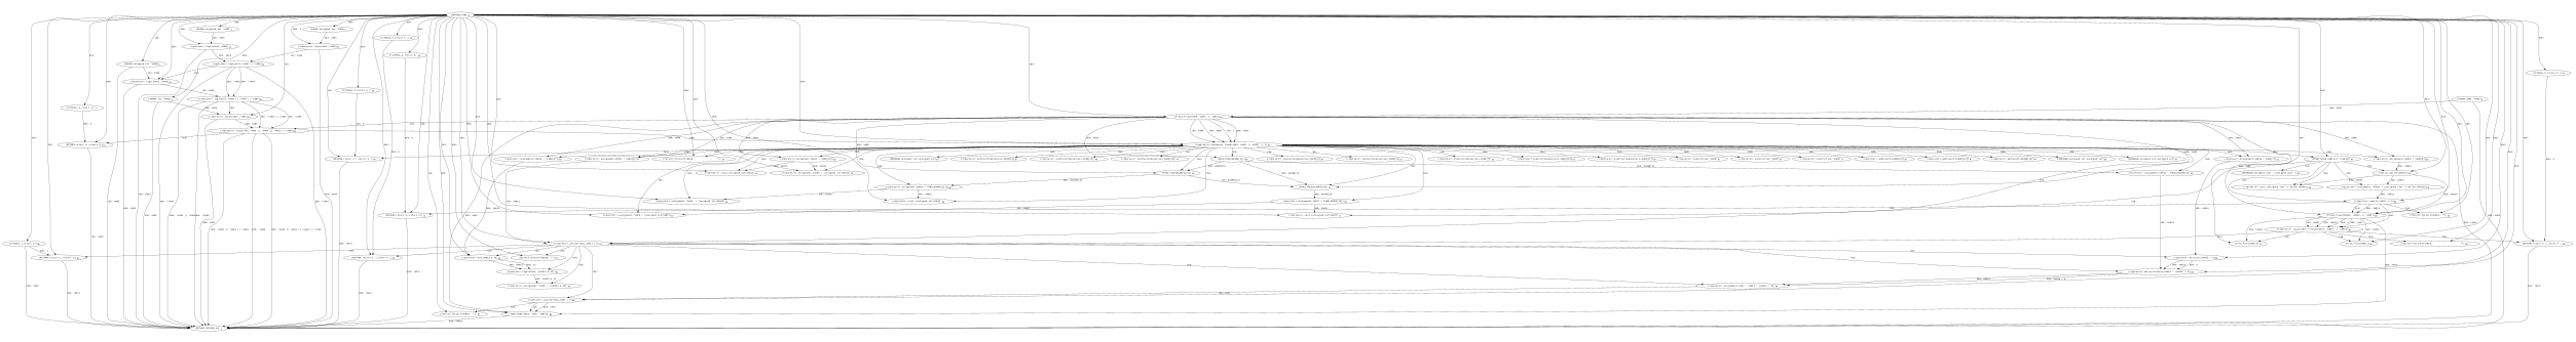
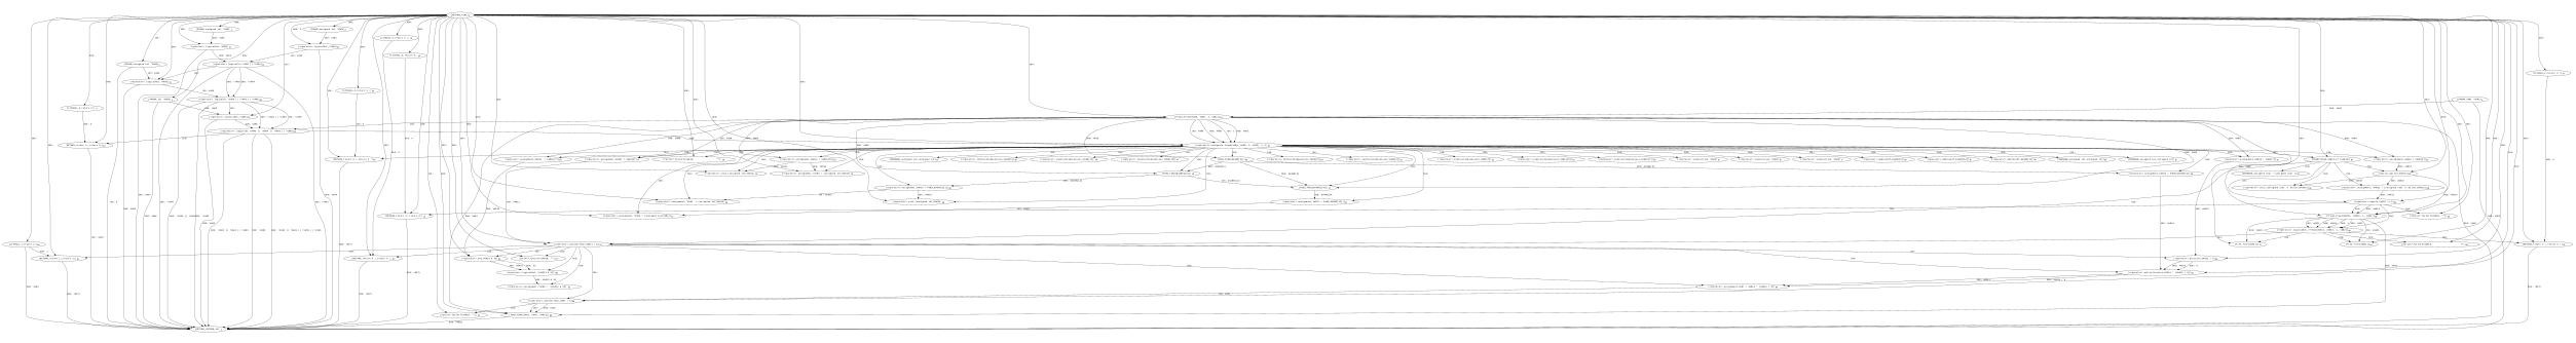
  digraph {
    fontname="Liberation Mono"
    node [fontname="Liberation Mono"]
    edge [fontname="Liberation Mono"]
    n1 [label=<(METHOD,FUN1)<SUB>1</SUB>>]
    n2 [label=<(PARAM,unsigned int *VAR3)<SUB>1</SUB>>]
    n3 [label=<(PARAM,unsigned int *VAR4)<SUB>2</SUB>>]
    n4 [label=<(PARAM,unsigned int *VAR5)<SUB>2</SUB>>]
    n5 [label=<(PARAM,int *VAR6)<SUB>2</SUB>>]
    n6 [label=<(&lt;operator&gt;.assignment,*VAR3 = (unsigned int)VAR12)<SUB>55</SUB>>]
    n7 [label=<(&lt;operator&gt;.assignment,*VAR4  = (unsigned int)VAR16)<SUB>56</SUB>>]
    n8 [label=<(&lt;operator&gt;.assignment,*VAR5 = (unsigned int)VAR17)<SUB>57</SUB>>]
    n9 [label=<(RETURN,return 1;,return 1;)<SUB>90</SUB>>]
    n10 [label=<(&lt;operator&gt;.notEquals,fread(VAR8, VAR9, 1, VAR2) != 1)<SUB>18</SUB>>]
    n11 [label=<(IDENTIFIER,VAR10,if (VAR10))<SUB>60</SUB>>]
    n12 [label=<(&lt;operator&gt;.greaterThan,VAR11 &gt; 8)<SUB>76</SUB>>]
    n13 [label=<(&lt;operator&gt;.greaterThan,VAR7 &gt; 0)<SUB>86</SUB>>]
    n14 [label=<(LITERAL,1,return 1;)<SUB>90</SUB>>]
    n15 [label=<(RETURN,return 0;,return 0;)<SUB>12</SUB>>]
    n16 [label=<(fprintf,fprintf(VAR18,                 &quot;&quot;))<SUB>16</SUB>>]
    n17 [label=<(RETURN,return 0 ;,return 0 ;)<SUB>18</SUB>>]
    n18 [label=<(&lt;operator&gt;.cast,(unsigned int)VAR12)<SUB>55</SUB>>]
    n19 [label=<(&lt;operator&gt;.cast,(unsigned int)VAR16)<SUB>56</SUB>>]
-   n20 [label=<(&lt;operator&gt;.cast,(unsigned int)VAR17)<SUB>57</SUB>>]
    n21 [label=<(free,free(VAR21))<SUB>72</SUB>>]
    n22 [label=<(fprintf,fprintf(VAR18, &quot;&quot;))<SUB>77</SUB>>]
    n23 [label=<(RETURN,return 0 ;,return 0 ;)<SUB>78</SUB>>]
    n24 [label=<(&lt;operator&gt;.multiplication,VAR14 * (VAR15 / 8))<SUB>84</SUB>>]
    n25 [label=<(fprintf,fprintf(VAR18, &quot;&quot;))<SUB>87</SUB>>]
    n26 [label=<(FUN3,FUN3(VAR2, VAR7, VAR22))<SUB>88</SUB>>]
    n27 [label=<(&lt;operator&gt;.logicalNot,!VAR6)<SUB>11</SUB>>]
    n28 [label=<(LITERAL,0,return 0;)<SUB>12</SUB>>]
    n29 [label=<(fread,fread(VAR8, VAR9, 1, VAR2))<SUB>15</SUB>>]
    n30 [label=<(LITERAL,0,return 0 ;)<SUB>18</SUB>>]
    n31 [label=<(&lt;operator&gt;.equals,VAR21 == 0)<SUB>62</SUB>>]
    n32 [label=<(LITERAL,0,return 0 ;)<SUB>78</SUB>>]
    n33 [label=<(&lt;operator&gt;.and,VAR13 &amp; 32)<SUB>81</SUB>>]
    n34 [label=<(&lt;operator&gt;.division,VAR15 / 8)<SUB>84</SUB>>]
    n35 [label=<(&lt;operator&gt;.logicalNot,!VAR5)<SUB>11</SUB>>]
    n36 [label=<(fprintf,fprintf(VAR18, &quot;&quot;))<SUB>63</SUB>>]
    n37 [label=<(RETURN,return 0;,return 0;)<SUB>64</SUB>>]
    n38 [label=<(fprintf,fprintf(VAR18,                     &quot;&quot;))<SUB>67</SUB>>]
    n39 [label=<(free,free(VAR21))<SUB>69</SUB>>]
    n40 [label=<(RETURN,return 0 ;,return 0 ;)<SUB>70</SUB>>]
    n41 [label=<(&lt;operator&gt;.logicalNot,!VAR3)<SUB>11</SUB>>]
    n42 [label=<(&lt;operator&gt;.logicalNot,!VAR4)<SUB>11</SUB>>]
    n43 [label=<(malloc,malloc(VAR10))<SUB>61</SUB>>]
    n44 [label=<(LITERAL,0,return 0;)<SUB>64</SUB>>]
    n45 [label=<(fread,fread(VAR21, VAR10, 1, VAR2))<SUB>66</SUB>>]
    n46 [label=<(LITERAL,0,return 0 ;)<SUB>70</SUB>>]
    n47 [label=<(PARAM,VAR1 *VAR2)<SUB>1</SUB>>]
    n48 [label=<(METHOD_RETURN,int)<SUB>1</SUB>>]
    n49 [label=<(&lt;operator&gt;.assignment,VAR10 = VAR8[0])<SUB>20</SUB>>]
    n50 [label=<(&lt;operator&gt;.assignment,VAR11 = VAR8[2])<SUB>22</SUB>>]
    n51 [label=<(&lt;operator&gt;.assignment,VAR14 = FUN2(&amp;VAR8[5]))<SUB>26</SUB>>]
    n52 [label=<(&lt;operator&gt;.assignment,VAR15 = VAR8[7])<SUB>31</SUB>>]
    n53 [label=<(&lt;operator&gt;.assignment,VAR16 = FUN2(&amp;VAR8[12]))<SUB>45</SUB>>]
    n54 [label=<(&lt;operator&gt;.assignment,VAR17 = FUN2(&amp;VAR8[14]))<SUB>47</SUB>>]
    n55 [label=<(&lt;operator&gt;.assignment,VAR12 = VAR8[16])<SUB>52</SUB>>]
    n56 [label=<(&lt;operator&gt;.assignment,VAR13  = VAR8[17])<SUB>53</SUB>>]
    n57 [label=<(FUN2,FUN2(&amp;VAR8[5]))<SUB>26</SUB>>]
    n58 [label=<(FUN2,FUN2(&amp;VAR8[12]))<SUB>45</SUB>>]
    n59 [label=<(FUN2,FUN2(&amp;VAR8[14]))<SUB>47</SUB>>]
    n60 [label=<(&lt;operator&gt;.indirectIndexAccess,VAR8[0])<SUB>20</SUB>>]
    n61 [label=<(&lt;operator&gt;.indirectIndexAccess,VAR8[2])<SUB>22</SUB>>]
    n62 [label=<(&lt;operator&gt;.indirectIndexAccess,VAR8[7])<SUB>31</SUB>>]
    n63 [label=<(&lt;operator&gt;.indirectIndexAccess,VAR8[16])<SUB>52</SUB>>]
    n64 [label=<(&lt;operator&gt;.indirectIndexAccess,VAR8[17])<SUB>53</SUB>>]
    n65 [label=<(&lt;operator&gt;.indirection,*VAR3)<SUB>55</SUB>>]
    n66 [label=<(&lt;operator&gt;.indirection,*VAR4)<SUB>56</SUB>>]
    n67 [label=<(&lt;operator&gt;.indirection,*VAR5)<SUB>57</SUB>>]
    n68 [label=<(&lt;operator&gt;.addressOf,&amp;VAR8[5])<SUB>26</SUB>>]
    n69 [label=<(&lt;operator&gt;.addressOf,&amp;VAR8[12])<SUB>45</SUB>>]
    n70 [label=<(&lt;operator&gt;.addressOf,&amp;VAR8[14])<SUB>47</SUB>>]
    n71 [label=<(UNKNOWN,unsigned int,unsigned int)<SUB>55</SUB>>]
    n72 [label=<(UNKNOWN,unsigned int,unsigned int)<SUB>56</SUB>>]
    n73 [label=<(UNKNOWN,unsigned int,unsigned int)<SUB>57</SUB>>]
    n74 [label=<(&lt;operator&gt;.indirectIndexAccess,VAR8[5])<SUB>26</SUB>>]
    n75 [label=<(&lt;operator&gt;.indirectIndexAccess,VAR8[12])<SUB>45</SUB>>]
    n76 [label=<(&lt;operator&gt;.indirectIndexAccess,VAR8[14])<SUB>47</SUB>>]
    n77 [label=<(&lt;operator&gt;.assignment,*VAR21 = (unsigned char *) malloc(VAR10))<SUB>61</SUB>>]
    n78 [label=<(&lt;operator&gt;.cast,(unsigned char *) malloc(VAR10))<SUB>61</SUB>>]
    n79 [label=<(UNKNOWN,unsigned char *,unsigned char *)<SUB>61</SUB>>]
    n80 [label=<(&lt;operator&gt;.assignment,*VAR6 = !(VAR13 &amp; 32))<SUB>81</SUB>>]
    n81 [label=<(&lt;operator&gt;.assignment,VAR7 = VAR14 * (VAR15 / 8))<SUB>84</SUB>>]
    n82 [label=<(&lt;operator&gt;.logicalNot,!(VAR13 &amp; 32))<SUB>81</SUB>>]
    n83 [label=<(&lt;operator&gt;.logicalOr,!VAR3 || !VAR4 || !VAR5 || !VAR6)<SUB>11</SUB>>]
    n84 [label=<(&lt;operator&gt;.logicalNot,!fread(VAR21, VAR10, 1, VAR2))<SUB>66</SUB>>]
    n85 [label=<(&lt;operator&gt;.logicalOr,!VAR3 || !VAR4 || !VAR5)<SUB>11</SUB>>]
    n86 [label=<(&lt;operator&gt;.logicalOr,!VAR3 || !VAR4)<SUB>11</SUB>>]
    n1 -> n2 [label="DDG: "]
    n1 -> n3 [label="DDG: "]
    n1 -> n4 [label="DDG: "]
    n1 -> n5 [label="DDG: "]
    n1 -> n6 [label="DDG: "]
    n1 -> n7 [label="DDG: "]
    n1 -> n8 [label="DDG: "]
    n1 -> n9 [label="DDG: "]
    n1 -> n10 [label="DDG: "]
    n1 -> n11 [label="DDG: "]
    n1 -> n12 [label="DDG: "]
    n1 -> n13 [label="DDG: "]
    n1 -> n14 [label="DDG: "]
    n1 -> n15 [label="DDG: "]
    n1 -> n16 [label="DDG: "]
    n1 -> n17 [label="DDG: "]
    n1 -> n18 [label="DDG: "]
    n1 -> n19 [label="DDG: "]
-   n1 -> n20 [label="DDG: "]
    n1 -> n21 [label="DDG: "]
    n1 -> n22 [label="DDG: "]
    n1 -> n23 [label="DDG: "]
    n1 -> n24 [label="DDG: "]
    n1 -> n25 [label="DDG: "]
    n1 -> n26 [label="DDG: "]
    n1 -> n27 [label="DDG: "]
    n1 -> n28 [label="DDG: "]
    n1 -> n29 [label="DDG: "]
    n1 -> n30 [label="DDG: "]
    n1 -> n31 [label="DDG: "]
    n1 -> n32 [label="DDG: "]
    n1 -> n33 [label="DDG: "]
    n1 -> n34 [label="DDG: "]
    n1 -> n35 [label="DDG: "]
    n1 -> n36 [label="DDG: "]
    n1 -> n37 [label="DDG: "]
    n1 -> n38 [label="DDG: "]
    n1 -> n39 [label="DDG: "]
    n1 -> n40 [label="DDG: "]
    n1 -> n41 [label="DDG: "]
    n1 -> n42 [label="DDG: 0"]
    n1 -> n43 [label="DDG: "]
    n1 -> n44 [label="DDG: "]
    n1 -> n45 [label="DDG: "]
    n1 -> n46 [label="DDG: "]
    n2 -> n41 [label="DDG: VAR3"]
    n3 -> n42 [label="DDG: VAR4"]
    n4 -> n35 [label="DDG: VAR5"]
-   n4 -> n48 [label="DDG: VAR5"]
+   n4 -> n48 [label="DDG: 8"]
    n5 -> n27 [label="DDG: VAR6"]
    n5 -> n48 [label="DDG: VAR6"]
    n9 -> n48 [label="DDG: &lt;RET&gt;"]
    n10 -> n6 [label="CDG: "]
    n10 -> n7 [label="CDG: "]
    n10 -> n8 [label="CDG: "]
    n10 -> n11 [label="CDG: "]
    n10 -> n16 [label="CDG: "]
    n10 -> n17 [label="CDG: "]
    n10 -> n18 [label="CDG: "]
    n10 -> n19 [label="CDG: "]
-   n10 -> n20 [label="CDG: "]
    n10 -> n49 [label="CDG: "]
    n10 -> n50 [label="CDG: "]
    n10 -> n51 [label="CDG: "]
    n10 -> n52 [label="CDG: "]
    n10 -> n53 [label="CDG: "]
    n10 -> n54 [label="CDG: "]
    n10 -> n55 [label="CDG: "]
    n10 -> n56 [label="CDG: "]
    n10 -> n57 [label="CDG: "]
    n10 -> n58 [label="CDG: "]
    n10 -> n59 [label="CDG: "]
    n10 -> n60 [label="CDG: "]
    n10 -> n61 [label="CDG: "]
    n10 -> n62 [label="CDG: "]
    n10 -> n63 [label="CDG: "]
    n10 -> n64 [label="CDG: "]
    n10 -> n65 [label="CDG: "]
    n10 -> n66 [label="CDG: "]
    n10 -> n67 [label="CDG: "]
    n10 -> n68 [label="CDG: "]
    n10 -> n69 [label="CDG: "]
    n10 -> n70 [label="CDG: "]
    n10 -> n71 [label="CDG: "]
    n10 -> n72 [label="CDG: "]
    n10 -> n73 [label="CDG: "]
    n10 -> n74 [label="CDG: "]
    n10 -> n75 [label="CDG: "]
    n10 -> n76 [label="CDG: "]
    n11 -> n12 [label="CDG: "]
    n11 -> n31 [label="CDG: "]
    n11 -> n43 [label="CDG: "]
    n11 -> n77 [label="CDG: "]
    n11 -> n78 [label="CDG: "]
    n11 -> n79 [label="CDG: "]
    n12 -> n9 [label="CDG: "]
    n12 -> n13 [label="CDG: "]
    n12 -> n22 [label="CDG: "]
    n12 -> n23 [label="CDG: "]
    n12 -> n24 [label="CDG: "]
    n12 -> n33 [label="CDG: "]
    n12 -> n34 [label="CDG: "]
    n12 -> n80 [label="CDG: "]
    n12 -> n81 [label="CDG: "]
    n12 -> n82 [label="CDG: "]
    n13 -> n25 [label="CDG: "]
    n13 -> n26 [label="DDG: VAR7"]
    n13 -> n26 [label="CDG: "]
    n14 -> n9 [label="DDG: 1"]
    n14 -> n48 [label="DDG: VAR4"]
    n15 -> n48 [label="DDG: &lt;RET&gt;"]
    n17 -> n48 [label="DDG: &lt;RET&gt;"]
    n23 -> n48 [label="DDG: &lt;RET&gt;"]
    n24 -> n81 [label="DDG: VAR14"]
    n24 -> n81 [label="DDG: VAR15 / 8"]
    n26 -> n48 [label="DDG: VAR22"]
    n27 -> n48 [label="DDG: VAR6"]
    n27 -> n83 [label="DDG: VAR6"]
    n28 -> n15 [label="DDG: 0"]
    n29 -> n10 [label="DDG: VAR8"]
    n29 -> n10 [label="DDG: VAR9"]
    n29 -> n10 [label="DDG: 1"]
    n29 -> n10 [label="DDG: VAR2"]
    n29 -> n26 [label="DDG: VAR2"]
    n29 -> n45 [label="DDG: VAR2"]
    n29 -> n48 [label="DDG: VAR9"]
    n29 -> n49 [label="DDG: VAR8"]
    n29 -> n50 [label="DDG: VAR8"]
    n29 -> n52 [label="DDG: VAR8"]
    n29 -> n55 [label="DDG: VAR8"]
    n29 -> n56 [label="DDG: VAR8"]
    n29 -> n57 [label="DDG: VAR8"]
    n29 -> n58 [label="DDG: VAR8"]
    n29 -> n59 [label="DDG: VAR8"]
    n29 -> n83 [label="CDG: "]
    n30 -> n17 [label="DDG: 0"]
    n31 -> n36 [label="CDG: "]
    n31 -> n37 [label="CDG: "]
    n31 -> n45 [label="DDG: VAR21"]
    n31 -> n45 [label="CDG: "]
    n31 -> n84 [label="CDG: "]
    n32 -> n23 [label="DDG: 0"]
    n33 -> n82 [label="DDG: VAR13"]
    n33 -> n82 [label="DDG: 32"]
    n34 -> n24 [label="DDG: VAR15"]
    n34 -> n24 [label="DDG: 8"]
    n35 -> n48 [label="DDG: VAR5"]
    n35 -> n85 [label="DDG: VAR5"]
    n37 -> n48 [label="DDG: &lt;RET&gt;"]
    n40 -> n48 [label="DDG: &lt;RET&gt;"]
    n41 -> n48 [label="DDG: VAR3"]
    n41 -> n86 [label="DDG: VAR3"]
    n42 -> n48 [label="DDG: VAR4"]
    n42 -> n86 [label="DDG: VAR4"]
    n43 -> n45 [label="DDG: VAR10"]
    n43 -> n77 [label="DDG: VAR10"]
    n43 -> n78 [label="DDG: VAR10"]
    n44 -> n37 [label="DDG: 0"]
    n45 -> n21 [label="DDG: VAR21"]
    n45 -> n26 [label="DDG: VAR2"]
    n45 -> n39 [label="DDG: VAR21"]
    n45 -> n84 [label="DDG: VAR21"]
    n45 -> n84 [label="DDG: VAR10"]
    n45 -> n84 [label="DDG: 1"]
    n45 -> n84 [label="DDG: VAR2"]
    n46 -> n40 [label="DDG: 0"]
    n47 -> n29 [label="DDG: VAR2"]
    n47 -> n48 [label="DDG: VAR2"]
    n49 -> n43 [label="DDG: VAR10"]
    n50 -> n12 [label="DDG: VAR11"]
    n51 -> n24 [label="DDG: VAR14"]
    n52 -> n34 [label="DDG: VAR15"]
    n53 -> n7 [label="DDG: VAR16"]
    n53 -> n19 [label="DDG: VAR16"]
    n54 -> n8 [label="DDG: VAR17"]
-   n54 -> n20 [label="DDG: VAR17"]
    n55 -> n6 [label="DDG: VAR12"]
    n55 -> n18 [label="DDG: VAR12"]
    n56 -> n33 [label="DDG: VAR13"]
    n57 -> n51 [label="DDG: &amp;VAR8[5]"]
    n57 -> n58 [label="DDG: &amp;VAR8[5]"]
    n57 -> n59 [label="DDG: &amp;VAR8[5]"]
    n58 -> n53 [label="DDG: &amp;VAR8[12]"]
    n58 -> n59 [label="DDG: &amp;VAR8[12]"]
    n59 -> n54 [label="DDG: &amp;VAR8[14]"]
    n77 -> n31 [label="DDG: VAR21"]
    n81 -> n13 [label="DDG: VAR7"]
    n82 -> n80 [label="DDG: VAR13 &amp; 32"]
    n83 -> n10 [label="CDG: "]
    n83 -> n15 [label="CDG: "]
    n83 -> n48 [label="DDG: !VAR3 || !VAR4 || !VAR5"]
    n83 -> n48 [label="DDG: !VAR6"]
    n83 -> n48 [label="DDG: !VAR3 || !VAR4 || !VAR5 || !VAR6"]
    n84 -> n12 [label="CDG: "]
    n84 -> n21 [label="CDG: "]
    n84 -> n38 [label="CDG: "]
    n84 -> n39 [label="CDG: "]
    n84 -> n40 [label="CDG: "]
    n85 -> n27 [label="CDG: "]
    n85 -> n48 [label="DDG: !VAR3 || !VAR4"]
    n85 -> n48 [label="DDG: !VAR5"]
    n85 -> n83 [label="DDG: !VAR3 || !VAR4"]
    n85 -> n83 [label="DDG: !VAR5"]
    n86 -> n35 [label="CDG: "]
    n86 -> n48 [label="DDG: !VAR3"]
    n86 -> n48 [label="DDG: !VAR4"]
    n86 -> n85 [label="DDG: !VAR3"]
    n86 -> n85 [label="DDG: !VAR4"]
  }
